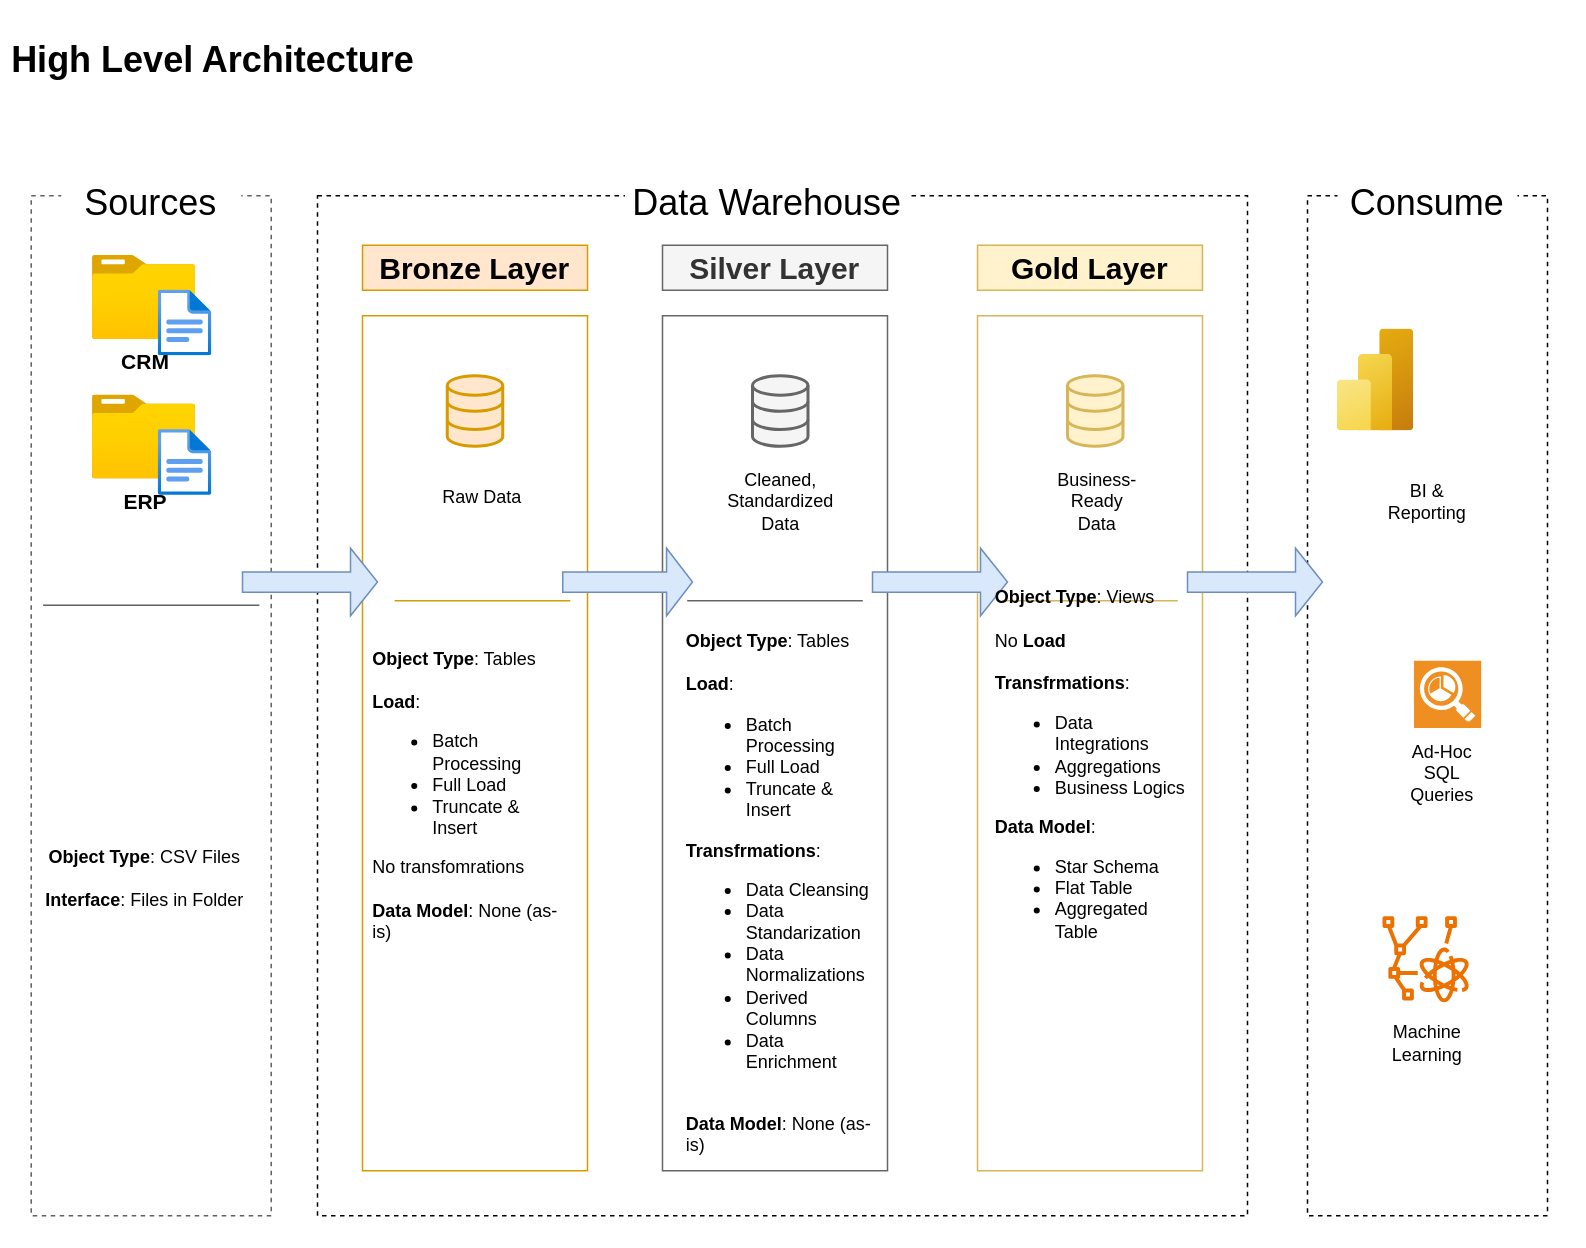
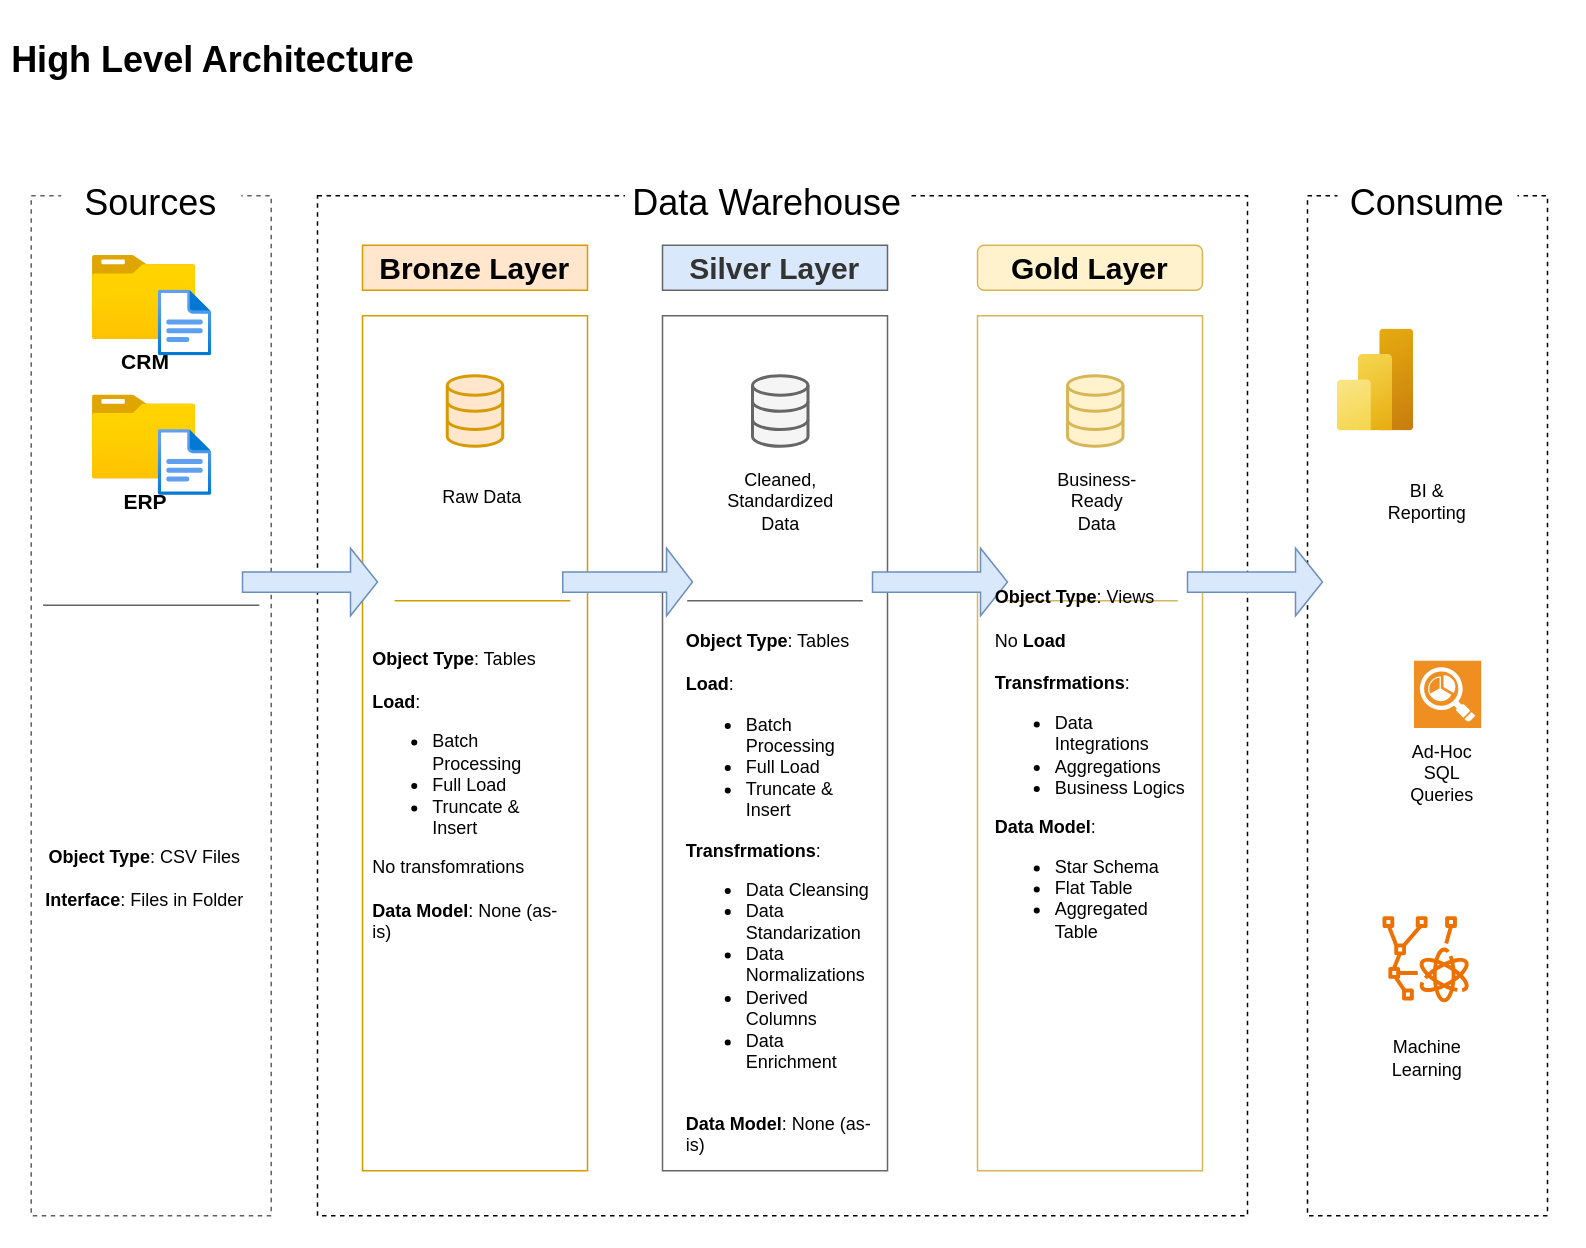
  <mxCell id="0" />
  <mxCell id="1" parent="0" />
  <mxCell id="2" value="" style="rounded=0;whiteSpace=wrap;html=1;fillColor=none;dashed=1;strokeColor=light-dark(#616161, #ededed);" vertex="1" parent="1"><mxGeometry x="20.15" y="130" width="160" height="680" as="geometry" /></mxCell>
  <mxCell id="3" value="Sources" style="rounded=0;whiteSpace=wrap;html=1;strokeColor=none;fillColor=default;fontSize=24;" vertex="1" parent="1"><mxGeometry x="40.15" y="120" width="120" height="30" as="geometry" /></mxCell>
  <mxCell id="4" value="" style="rounded=0;whiteSpace=wrap;html=1;fillColor=none;dashed=1;strokeColor=light-dark(#000000,#717171);" vertex="1" parent="1"><mxGeometry x="211" y="130" width="620" height="680" as="geometry" /></mxCell>
  <mxCell id="5" value="High Level Architecture" style="text;strokeColor=none;fillColor=none;html=1;fontSize=24;fontStyle=1;verticalAlign=middle;align=center;" vertex="1" parent="1"><mxGeometry x="91" y="20" width="100" height="40" as="geometry" /></mxCell>
  <mxCell id="6" value="Data Warehouse" style="rounded=0;whiteSpace=wrap;html=1;strokeColor=none;fillColor=default;fontSize=24;" vertex="1" parent="1"><mxGeometry x="416" y="120" width="190" height="30" as="geometry" /></mxCell>
  <mxCell id="7" value="" style="rounded=0;whiteSpace=wrap;html=1;fillColor=none;dashed=1;strokeColor=light-dark(#000000,#717171);" vertex="1" parent="1"><mxGeometry x="871" y="130" width="160" height="680" as="geometry" /></mxCell>
  <mxCell id="8" value="Consume" style="rounded=0;whiteSpace=wrap;html=1;strokeColor=none;fillColor=default;fontSize=24;" vertex="1" parent="1"><mxGeometry x="891" y="120" width="120" height="30" as="geometry" /></mxCell>
  <mxCell id="9" value="Bronze Layer" style="rounded=0;whiteSpace=wrap;html=1;fillColor=#ffe6cc;strokeColor=#d79b00;fontSize=20;fontStyle=1" vertex="1" parent="1"><mxGeometry x="241" y="163" width="150" height="30" as="geometry" /></mxCell>
  <mxCell id="10" value="" style="rounded=0;whiteSpace=wrap;html=1;fillColor=none;strokeColor=#d79b00;fontSize=20;" vertex="1" parent="1"><mxGeometry x="241" y="210" width="150" height="570" as="geometry" /></mxCell>
- <mxCell id="11" value="Silver Layer" style="rounded=0;whiteSpace=wrap;html=1;fillColor=#f5f5f5;strokeColor=#666666;fontSize=20;fontColor=#333333;fontStyle=1" vertex="1" parent="1"><mxGeometry x="441" y="163" width="150" height="30" as="geometry" /></mxCell>
+ <mxCell id="11" value="Silver Layer" style="rounded=0;whiteSpace=wrap;html=1;fillColor=#dae8fc;strokeColor=#666666;fontSize=20;fontColor=#333333;fontStyle=1;" vertex="1" parent="1"><mxGeometry x="441" y="163" width="150" height="30" as="geometry" /></mxCell>
  <mxCell id="12" value="" style="rounded=0;whiteSpace=wrap;html=1;fillColor=none;strokeColor=#666666;fontSize=20;fontColor=#333333;" vertex="1" parent="1"><mxGeometry x="441" y="210" width="150" height="570" as="geometry" /></mxCell>
- <mxCell id="13" value="Gold Layer" style="rounded=0;whiteSpace=wrap;html=1;fillColor=#fff2cc;strokeColor=#d6b656;fontSize=20;fontStyle=1" vertex="1" parent="1"><mxGeometry x="651" y="163" width="150" height="30" as="geometry" /></mxCell>
+ <mxCell id="13" value="Gold Layer" style="whiteSpace=wrap;html=1;fillColor=#fff2cc;strokeColor=#d6b656;fontSize=20;fontStyle=1;rounded=1;" vertex="1" parent="1"><mxGeometry x="651" y="163" width="150" height="30" as="geometry" /></mxCell>
  <mxCell id="14" value="" style="rounded=0;whiteSpace=wrap;html=1;fillColor=none;strokeColor=#d6b656;fontSize=20;" vertex="1" parent="1"><mxGeometry x="651" y="210" width="150" height="570" as="geometry" /></mxCell>
  <mxCell id="15" value="&lt;b&gt;&lt;font style=&quot;font-size: 14px;&quot;&gt;CRM&lt;/font&gt;&lt;/b&gt;" style="image;aspect=fixed;html=1;points=[];align=center;fontSize=12;image=img/lib/azure2/general/Folder_Blank.svg;" vertex="1" parent="1"><mxGeometry x="61" y="170" width="69" height="56.0" as="geometry" /></mxCell>
  <mxCell id="16" value="" style="image;aspect=fixed;html=1;points=[];align=center;fontSize=12;image=img/lib/azure2/general/File.svg;" vertex="1" parent="1"><mxGeometry x="105" y="193" width="35.71" height="44" as="geometry" /></mxCell>
  <mxCell id="17" value="&lt;b&gt;&lt;font style=&quot;font-size: 14px;&quot;&gt;ERP&lt;/font&gt;&lt;/b&gt;" style="image;aspect=fixed;html=1;points=[];align=center;fontSize=12;image=img/lib/azure2/general/Folder_Blank.svg;" vertex="1" parent="1"><mxGeometry x="61" y="263" width="69" height="56.0" as="geometry" /></mxCell>
  <mxCell id="18" value="" style="image;aspect=fixed;html=1;points=[];align=center;fontSize=12;image=img/lib/azure2/general/File.svg;" vertex="1" parent="1"><mxGeometry x="105" y="286" width="35.71" height="44" as="geometry" /></mxCell>
  <mxCell id="19" value="" style="endArrow=none;html=1;rounded=0;strokeColor=light-dark(#616161, #ededed);" edge="1" parent="1"><mxGeometry width="50" height="50" relative="1" as="geometry"><mxPoint x="172.23" y="403" as="sourcePoint" /><mxPoint x="28.08" y="403" as="targetPoint" /></mxGeometry></mxCell>
  <mxCell id="20" value="&lt;b&gt;Object Type&lt;/b&gt;: CSV Files&lt;div&gt;&lt;br&gt;&lt;/div&gt;&lt;div&gt;&lt;b&gt;Interface&lt;/b&gt;: Files in Folder&lt;/div&gt;" style="text;html=1;align=center;verticalAlign=middle;whiteSpace=wrap;rounded=0;" vertex="1" parent="1"><mxGeometry x="25.5" y="570" width="140" height="30" as="geometry" /></mxCell>
  <mxCell id="21" value="" style="html=1;verticalLabelPosition=bottom;align=center;labelBackgroundColor=#ffffff;verticalAlign=top;strokeWidth=2;strokeColor=#d79b00;shadow=0;dashed=0;shape=mxgraph.ios7.icons.data;fillColor=#ffe6cc;" vertex="1" parent="1"><mxGeometry x="297.5" y="250" width="37" height="47" as="geometry" /></mxCell>
  <mxCell id="22" value="" style="html=1;verticalLabelPosition=bottom;align=center;labelBackgroundColor=#ffffff;verticalAlign=top;strokeWidth=2;strokeColor=#666666;shadow=0;dashed=0;shape=mxgraph.ios7.icons.data;fillColor=#f5f5f5;fontColor=#333333;" vertex="1" parent="1"><mxGeometry x="501" y="250" width="37" height="47" as="geometry" /></mxCell>
  <mxCell id="23" value="" style="html=1;verticalLabelPosition=bottom;align=center;labelBackgroundColor=#ffffff;verticalAlign=top;strokeWidth=2;strokeColor=#d6b656;shadow=0;dashed=0;shape=mxgraph.ios7.icons.data;fillColor=#fff2cc;" vertex="1" parent="1"><mxGeometry x="711" y="250" width="37" height="47" as="geometry" /></mxCell>
  <mxCell id="24" value="" style="shape=singleArrow;whiteSpace=wrap;html=1;fillColor=#dae8fc;strokeColor=#6c8ebf;" vertex="1" parent="1"><mxGeometry x="161" y="365" width="90" height="45" as="geometry" /></mxCell>
  <mxCell id="25" value="" style="shape=singleArrow;whiteSpace=wrap;html=1;fillColor=#dae8fc;strokeColor=#6c8ebf;" vertex="1" parent="1"><mxGeometry x="374.5" y="365" width="86.5" height="45" as="geometry" /></mxCell>
  <mxCell id="26" value="" style="shape=singleArrow;whiteSpace=wrap;html=1;fillColor=#dae8fc;strokeColor=#6c8ebf;" vertex="1" parent="1"><mxGeometry x="581" y="365" width="90" height="45" as="geometry" /></mxCell>
  <mxCell id="27" value="" style="shape=singleArrow;whiteSpace=wrap;html=1;fillColor=#dae8fc;strokeColor=#6c8ebf;" vertex="1" parent="1"><mxGeometry x="791" y="365" width="90" height="45" as="geometry" /></mxCell>
  <mxCell id="28" value="Raw Data" style="text;html=1;align=center;verticalAlign=middle;whiteSpace=wrap;rounded=0;" vertex="1" parent="1"><mxGeometry x="291" y="316" width="60" height="30" as="geometry" /></mxCell>
  <mxCell id="29" value="Cleaned, Standardized Data" style="text;html=1;align=center;verticalAlign=middle;whiteSpace=wrap;rounded=0;" vertex="1" parent="1"><mxGeometry x="489.5" y="319" width="60" height="30" as="geometry" /></mxCell>
  <mxCell id="30" value="Business-Ready Data" style="text;html=1;align=center;verticalAlign=middle;whiteSpace=wrap;rounded=0;" vertex="1" parent="1"><mxGeometry x="701" y="319" width="60" height="30" as="geometry" /></mxCell>
  <mxCell id="31" value="" style="endArrow=none;html=1;rounded=0;strokeColor=#d79b00;fillColor=#ffe6cc;" edge="1" parent="1"><mxGeometry width="50" height="50" relative="1" as="geometry"><mxPoint x="379.53" y="400" as="sourcePoint" /><mxPoint x="262.46" y="400" as="targetPoint" /></mxGeometry></mxCell>
  <mxCell id="32" value="" style="endArrow=none;html=1;rounded=0;strokeColor=#666666;fillColor=#f5f5f5;" edge="1" parent="1"><mxGeometry width="50" height="50" relative="1" as="geometry"><mxPoint x="574.53" y="400" as="sourcePoint" /><mxPoint x="457.46" y="400" as="targetPoint" /></mxGeometry></mxCell>
  <mxCell id="33" value="" style="endArrow=none;html=1;rounded=0;strokeColor=#d6b656;fillColor=#fff2cc;" edge="1" parent="1"><mxGeometry width="50" height="50" relative="1" as="geometry"><mxPoint x="784.54" y="400" as="sourcePoint" /><mxPoint x="667.47" y="400" as="targetPoint" /></mxGeometry></mxCell>
  <mxCell id="34" value="&lt;b&gt;Object Type&lt;/b&gt;: Tables&lt;div&gt;&lt;br&gt;&lt;/div&gt;&lt;div&gt;&lt;b&gt;Load&lt;/b&gt;:&lt;/div&gt;&lt;div&gt;&lt;ul&gt;&lt;li&gt;Batch Processing&lt;/li&gt;&lt;li&gt;Full Load&lt;/li&gt;&lt;li&gt;Truncate &amp;amp; Insert&lt;/li&gt;&lt;/ul&gt;&lt;div&gt;No transfomrations&lt;/div&gt;&lt;/div&gt;&lt;div&gt;&lt;br&gt;&lt;/div&gt;&lt;div&gt;&lt;b&gt;Data Model&lt;/b&gt;: None (as-is)&lt;/div&gt;" style="text;html=1;align=left;verticalAlign=middle;whiteSpace=wrap;rounded=0;" vertex="1" parent="1"><mxGeometry x="246" y="515" width="130" height="30" as="geometry" /></mxCell>
  <mxCell id="35" value="&lt;b&gt;Object Type&lt;/b&gt;: Tables&lt;div&gt;&lt;br&gt;&lt;/div&gt;&lt;div&gt;&lt;b&gt;Load&lt;/b&gt;:&lt;/div&gt;&lt;div&gt;&lt;ul&gt;&lt;li&gt;Batch Processing&lt;/li&gt;&lt;li&gt;Full Load&lt;/li&gt;&lt;li&gt;Truncate &amp;amp; Insert&lt;/li&gt;&lt;/ul&gt;&lt;div&gt;&lt;b&gt;Transfrmations&lt;/b&gt;:&lt;/div&gt;&lt;/div&gt;&lt;div&gt;&lt;ul&gt;&lt;li&gt;Data Cleansing&lt;/li&gt;&lt;li&gt;Data Standarization&lt;/li&gt;&lt;li&gt;Data Normalizations&lt;/li&gt;&lt;li&gt;Derived Columns&lt;/li&gt;&lt;li&gt;Data Enrichment&lt;/li&gt;&lt;/ul&gt;&lt;/div&gt;&lt;div&gt;&lt;br&gt;&lt;/div&gt;&lt;div&gt;&lt;b&gt;Data Model&lt;/b&gt;: None (as-is)&lt;/div&gt;" style="text;html=1;align=left;verticalAlign=middle;whiteSpace=wrap;rounded=0;" vertex="1" parent="1"><mxGeometry x="454.5" y="580" width="130" height="30" as="geometry" /></mxCell>
  <mxCell id="36" value="&lt;b&gt;Object Type&lt;/b&gt;: Views&lt;div&gt;&lt;br&gt;&lt;/div&gt;&lt;div&gt;No &lt;b&gt;Load&lt;/b&gt;&lt;/div&gt;&lt;div&gt;&lt;b&gt;&lt;br&gt;&lt;/b&gt;&lt;/div&gt;&lt;div&gt;&lt;div&gt;&lt;b&gt;Transfrmations&lt;/b&gt;:&lt;/div&gt;&lt;div&gt;&lt;ul&gt;&lt;li&gt;Data Integrations&lt;/li&gt;&lt;li&gt;Aggregations&lt;/li&gt;&lt;li&gt;Business Logics&lt;/li&gt;&lt;/ul&gt;&lt;/div&gt;&lt;div&gt;&lt;b style=&quot;background-color: transparent; color: light-dark(rgb(0, 0, 0), rgb(255, 255, 255));&quot;&gt;Data Model&lt;/b&gt;&lt;span style=&quot;background-color: transparent; color: light-dark(rgb(0, 0, 0), rgb(255, 255, 255));&quot;&gt;:&lt;/span&gt;&lt;/div&gt;&lt;/div&gt;&lt;div&gt;&lt;ul&gt;&lt;li&gt;&lt;span style=&quot;background-color: transparent; color: light-dark(rgb(0, 0, 0), rgb(255, 255, 255));&quot;&gt;Star Schema&lt;/span&gt;&lt;/li&gt;&lt;li&gt;Flat Table&lt;/li&gt;&lt;li&gt;Aggregated Table&lt;/li&gt;&lt;/ul&gt;&lt;/div&gt;" style="text;html=1;align=left;verticalAlign=middle;whiteSpace=wrap;rounded=0;" vertex="1" parent="1"><mxGeometry x="661" y="500" width="130" height="30" as="geometry" /></mxCell>
  <mxCell id="37" value="" style="image;aspect=fixed;html=1;points=[];align=center;fontSize=12;image=img/lib/azure2/analytics/Power_BI_Embedded.svg;" vertex="1" parent="1"><mxGeometry x="891" y="219" width="51" height="68" as="geometry" /></mxCell>
  <mxCell id="38" value="" style="shape=image;verticalLabelPosition=bottom;labelBackgroundColor=default;verticalAlign=top;aspect=fixed;imageAspect=0;image=https://b-new.be/wp-content/uploads/2020/07/TB.png;" vertex="1" parent="1"><mxGeometry x="911" y="210" width="123.64" height="85" as="geometry" /></mxCell>
  <mxCell id="39" value="BI &amp;amp; Reporting" style="text;html=1;align=center;verticalAlign=middle;whiteSpace=wrap;rounded=0;" vertex="1" parent="1"><mxGeometry x="921" y="319" width="60" height="30" as="geometry" /></mxCell>
  <mxCell id="40" value="Ad-Hoc SQL Queries" style="text;html=1;align=center;verticalAlign=middle;whiteSpace=wrap;rounded=0;" vertex="1" parent="1"><mxGeometry x="931" y="500" width="60" height="30" as="geometry" /></mxCell>
- <mxCell id="41" value="Machine Learning" style="text;html=1;align=center;verticalAlign=middle;whiteSpace=wrap;rounded=0;" vertex="1" parent="1"><mxGeometry x="921" y="680" width="60" height="30" as="geometry" /></mxCell>
+ <mxCell id="41" value="Machine Learning" style="text;html=1;align=center;verticalAlign=middle;whiteSpace=wrap;rounded=0;" vertex="1" parent="1"><mxGeometry x="921" y="690" width="60" height="30" as="geometry" /></mxCell>
  <mxCell id="42" value="" style="shadow=0;dashed=0;html=1;strokeColor=none;fillColor=#EF8F21;labelPosition=center;verticalLabelPosition=bottom;verticalAlign=top;align=center;outlineConnect=0;shape=mxgraph.veeam.reporting;" vertex="1" parent="1"><mxGeometry x="942" y="440" width="44.8" height="44.8" as="geometry" /></mxCell>
  <mxCell id="43" value="" style="sketch=0;outlineConnect=0;fontColor=#232F3E;gradientColor=none;fillColor=#ED7100;strokeColor=none;dashed=0;verticalLabelPosition=bottom;verticalAlign=top;align=center;html=1;fontSize=12;fontStyle=0;aspect=fixed;pointerEvents=1;shape=mxgraph.aws4.braket_tensor_network;" vertex="1" parent="1"><mxGeometry x="921" y="610" width="58" height="58" as="geometry" /></mxCell>
  <mxCell id="44" style="edgeStyle=orthogonalEdgeStyle;rounded=0;orthogonalLoop=1;jettySize=auto;html=1;exitX=0.5;exitY=1;exitDx=0;exitDy=0;" edge="1" parent="1" source="34" target="34"><mxGeometry relative="1" as="geometry" /></mxCell>
  <mxCell id="45" value="" style="shape=image;verticalLabelPosition=bottom;labelBackgroundColor=default;verticalAlign=top;aspect=fixed;imageAspect=0;image=https://meroxa.com/static/62ac6ff8f99135c7632c4fae2de9182f/sqlserver-logo.svg;" vertex="1" parent="1"><mxGeometry x="211" y="90" width="157.38" height="40" as="geometry" /></mxCell>
